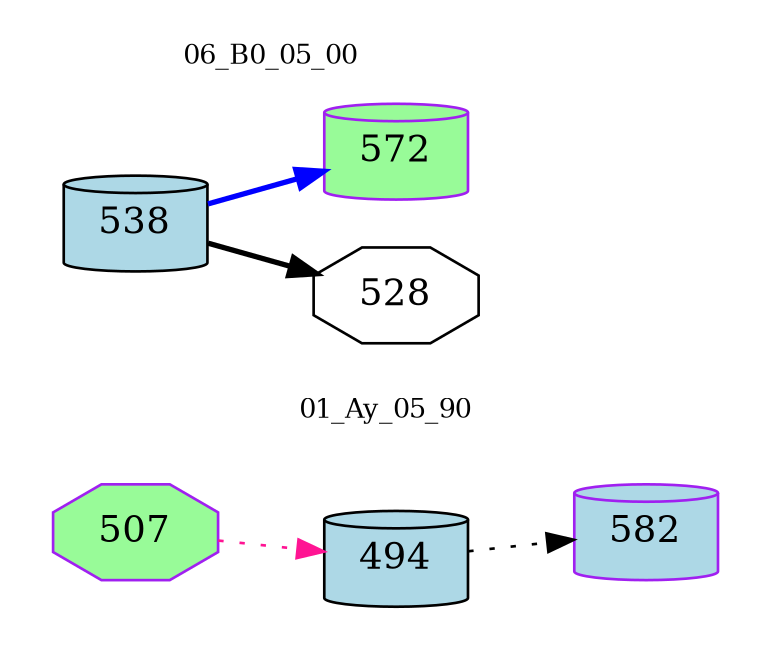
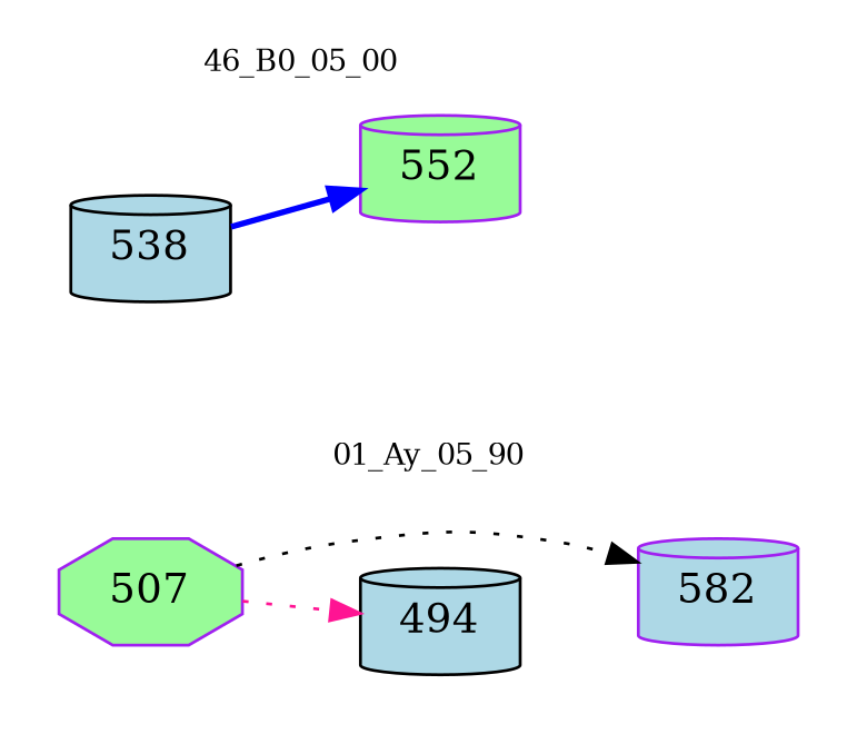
  digraph {
    rankdir=LR
    node [color=purple fillcolor=lightblue shape=cylinder style=filled]
    edge [color=black style=dotted]
    n1 [fillcolor=palegreen label=507 shape=octagon]
    n2 [color=black label=494]
    n3 [label=582]
    n4 [color=black label=538]
-   n5 [color=black fillcolor=white label=528 shape=octagon]
-   n6 [fillcolor=palegreen label=572]
+   n6 [fillcolor=palegreen label=552]
    subgraph cluster_1 {
      color=white
      fontsize=10
      label="01_Ay_05_90"
      n1
      n2
      n3
    }
    subgraph cluster_2 {
      color=white
      fontsize=10
-     label="06_B0_05_00"
+     label="46_B0_05_00"
      n4
-     n5
      n6
    }
    n1 -> n2 [color=deeppink]
-   n2 -> n3
-   n4 -> n5 [style=bold]
+   n1 -> n3
    n4 -> n6 [color=blue style=bold]
  }
